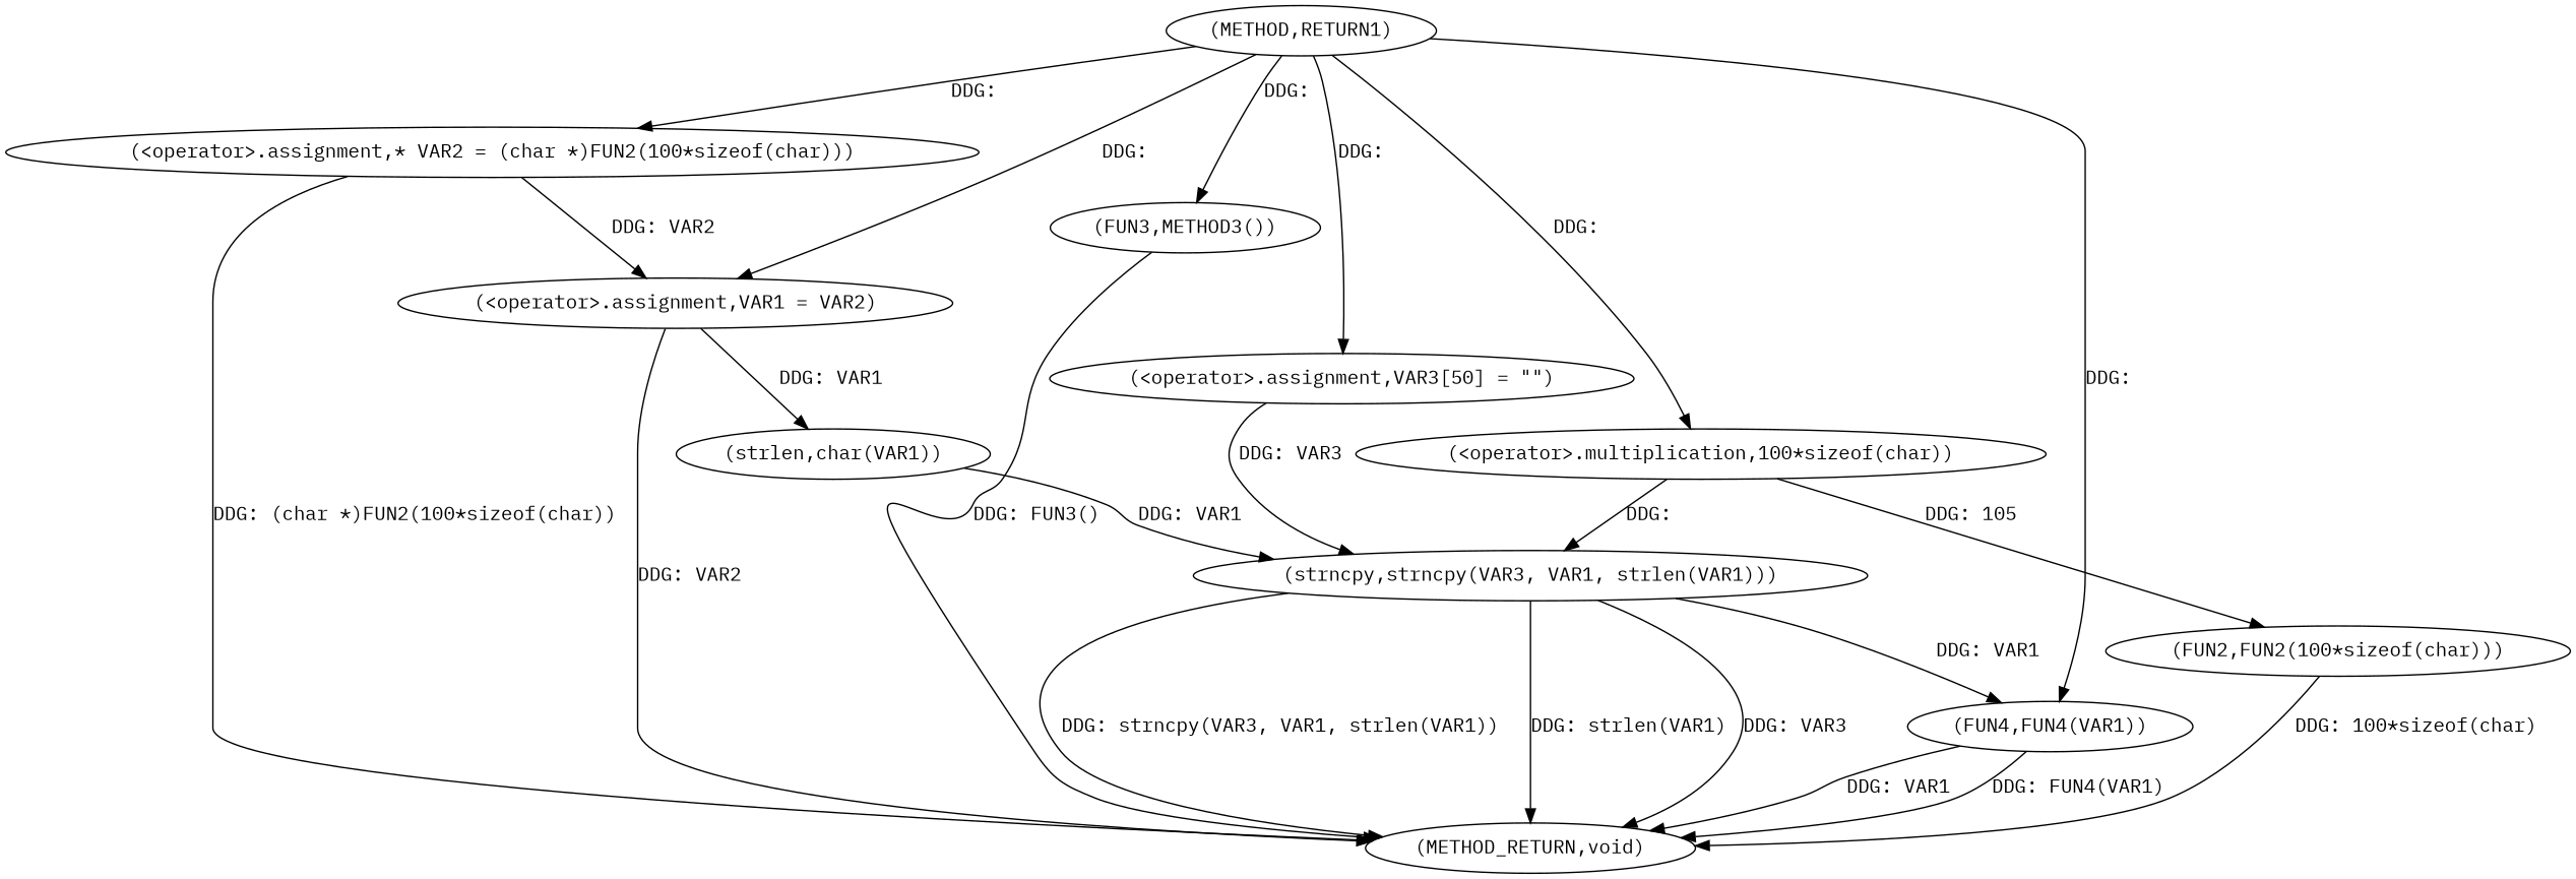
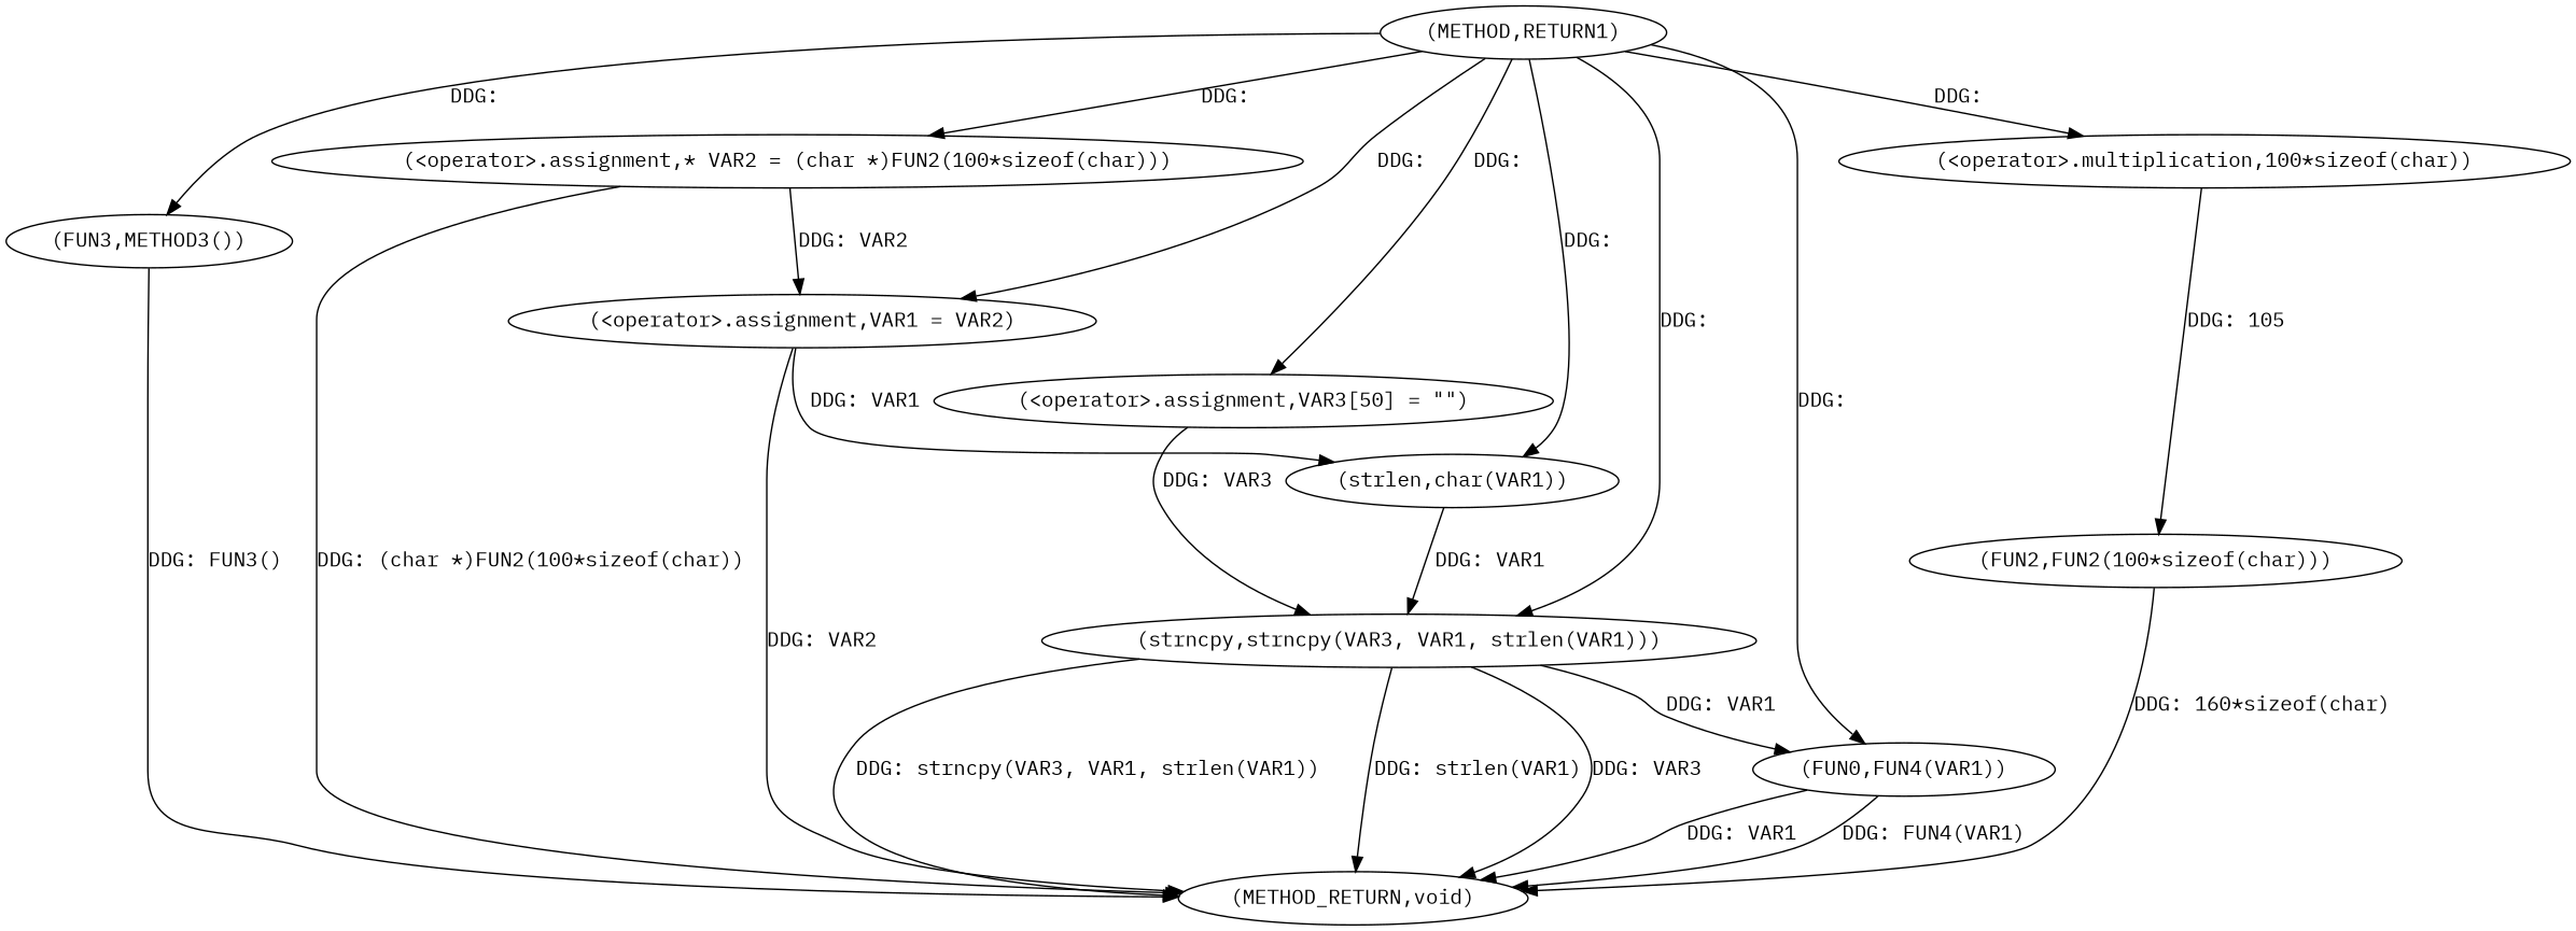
  digraph {
    fontname="IBM Plex Mono"
    node [fontname="IBM Plex Mono"]
    edge [fontname="IBM Plex Mono"]
    n1 [label="(METHOD,RETURN1)"]
    n2 [label="(<operator>.assignment,* VAR2 = (char *)FUN2(100*sizeof(char)))"]
    n3 [label="(<operator>.multiplication,100*sizeof(char))"]
    n4 [label="(<operator>.assignment,VAR1 = VAR2)"]
    n5 [label="(FUN3,METHOD3())"]
    n6 [label="(<operator>.assignment,VAR3[50] = \"\")"]
    n7 [label="(strncpy,strncpy(VAR3, VAR1, strlen(VAR1)))"]
    n8 [label="(strlen,char(VAR1))"]
-   n9 [label="(FUN4,FUN4(VAR1))"]
+   n9 [label="(FUN0,FUN4(VAR1))"]
    n10 [label="(METHOD_RETURN,void)"]
    n11 [label="(FUN2,FUN2(100*sizeof(char)))"]
    n1 -> n2 [label="DDG: "]
    n1 -> n3 [label="DDG: "]
    n1 -> n4 [label="DDG: "]
    n1 -> n5 [label="DDG: "]
    n1 -> n6 [label="DDG: "]
-   n3 -> n7 [label="DDG: "]
+   n1 -> n7 [label="DDG: "]
+   n1 -> n8 [label="DDG: "]
    n1 -> n9 [label="DDG: "]
    n2 -> n4 [label="DDG: VAR2"]
    n2 -> n10 [label="DDG: (char *)FUN2(100*sizeof(char))"]
    n3 -> n11 [label="DDG: 105"]
    n4 -> n8 [label="DDG: VAR1"]
    n4 -> n10 [label="DDG: VAR2"]
    n5 -> n10 [label="DDG: FUN3()"]
    n6 -> n7 [label="DDG: VAR3"]
    n7 -> n9 [label="DDG: VAR1"]
    n7 -> n10 [label="DDG: strncpy(VAR3, VAR1, strlen(VAR1))"]
    n7 -> n10 [label="DDG: strlen(VAR1)"]
    n7 -> n10 [label="DDG: VAR3"]
    n8 -> n7 [label="DDG: VAR1"]
    n9 -> n10 [label="DDG: FUN4(VAR1)"]
    n9 -> n10 [label="DDG: VAR1"]
-   n11 -> n10 [label="DDG: 100*sizeof(char)"]
+   n11 -> n10 [label="DDG: 160*sizeof(char)"]
  }
